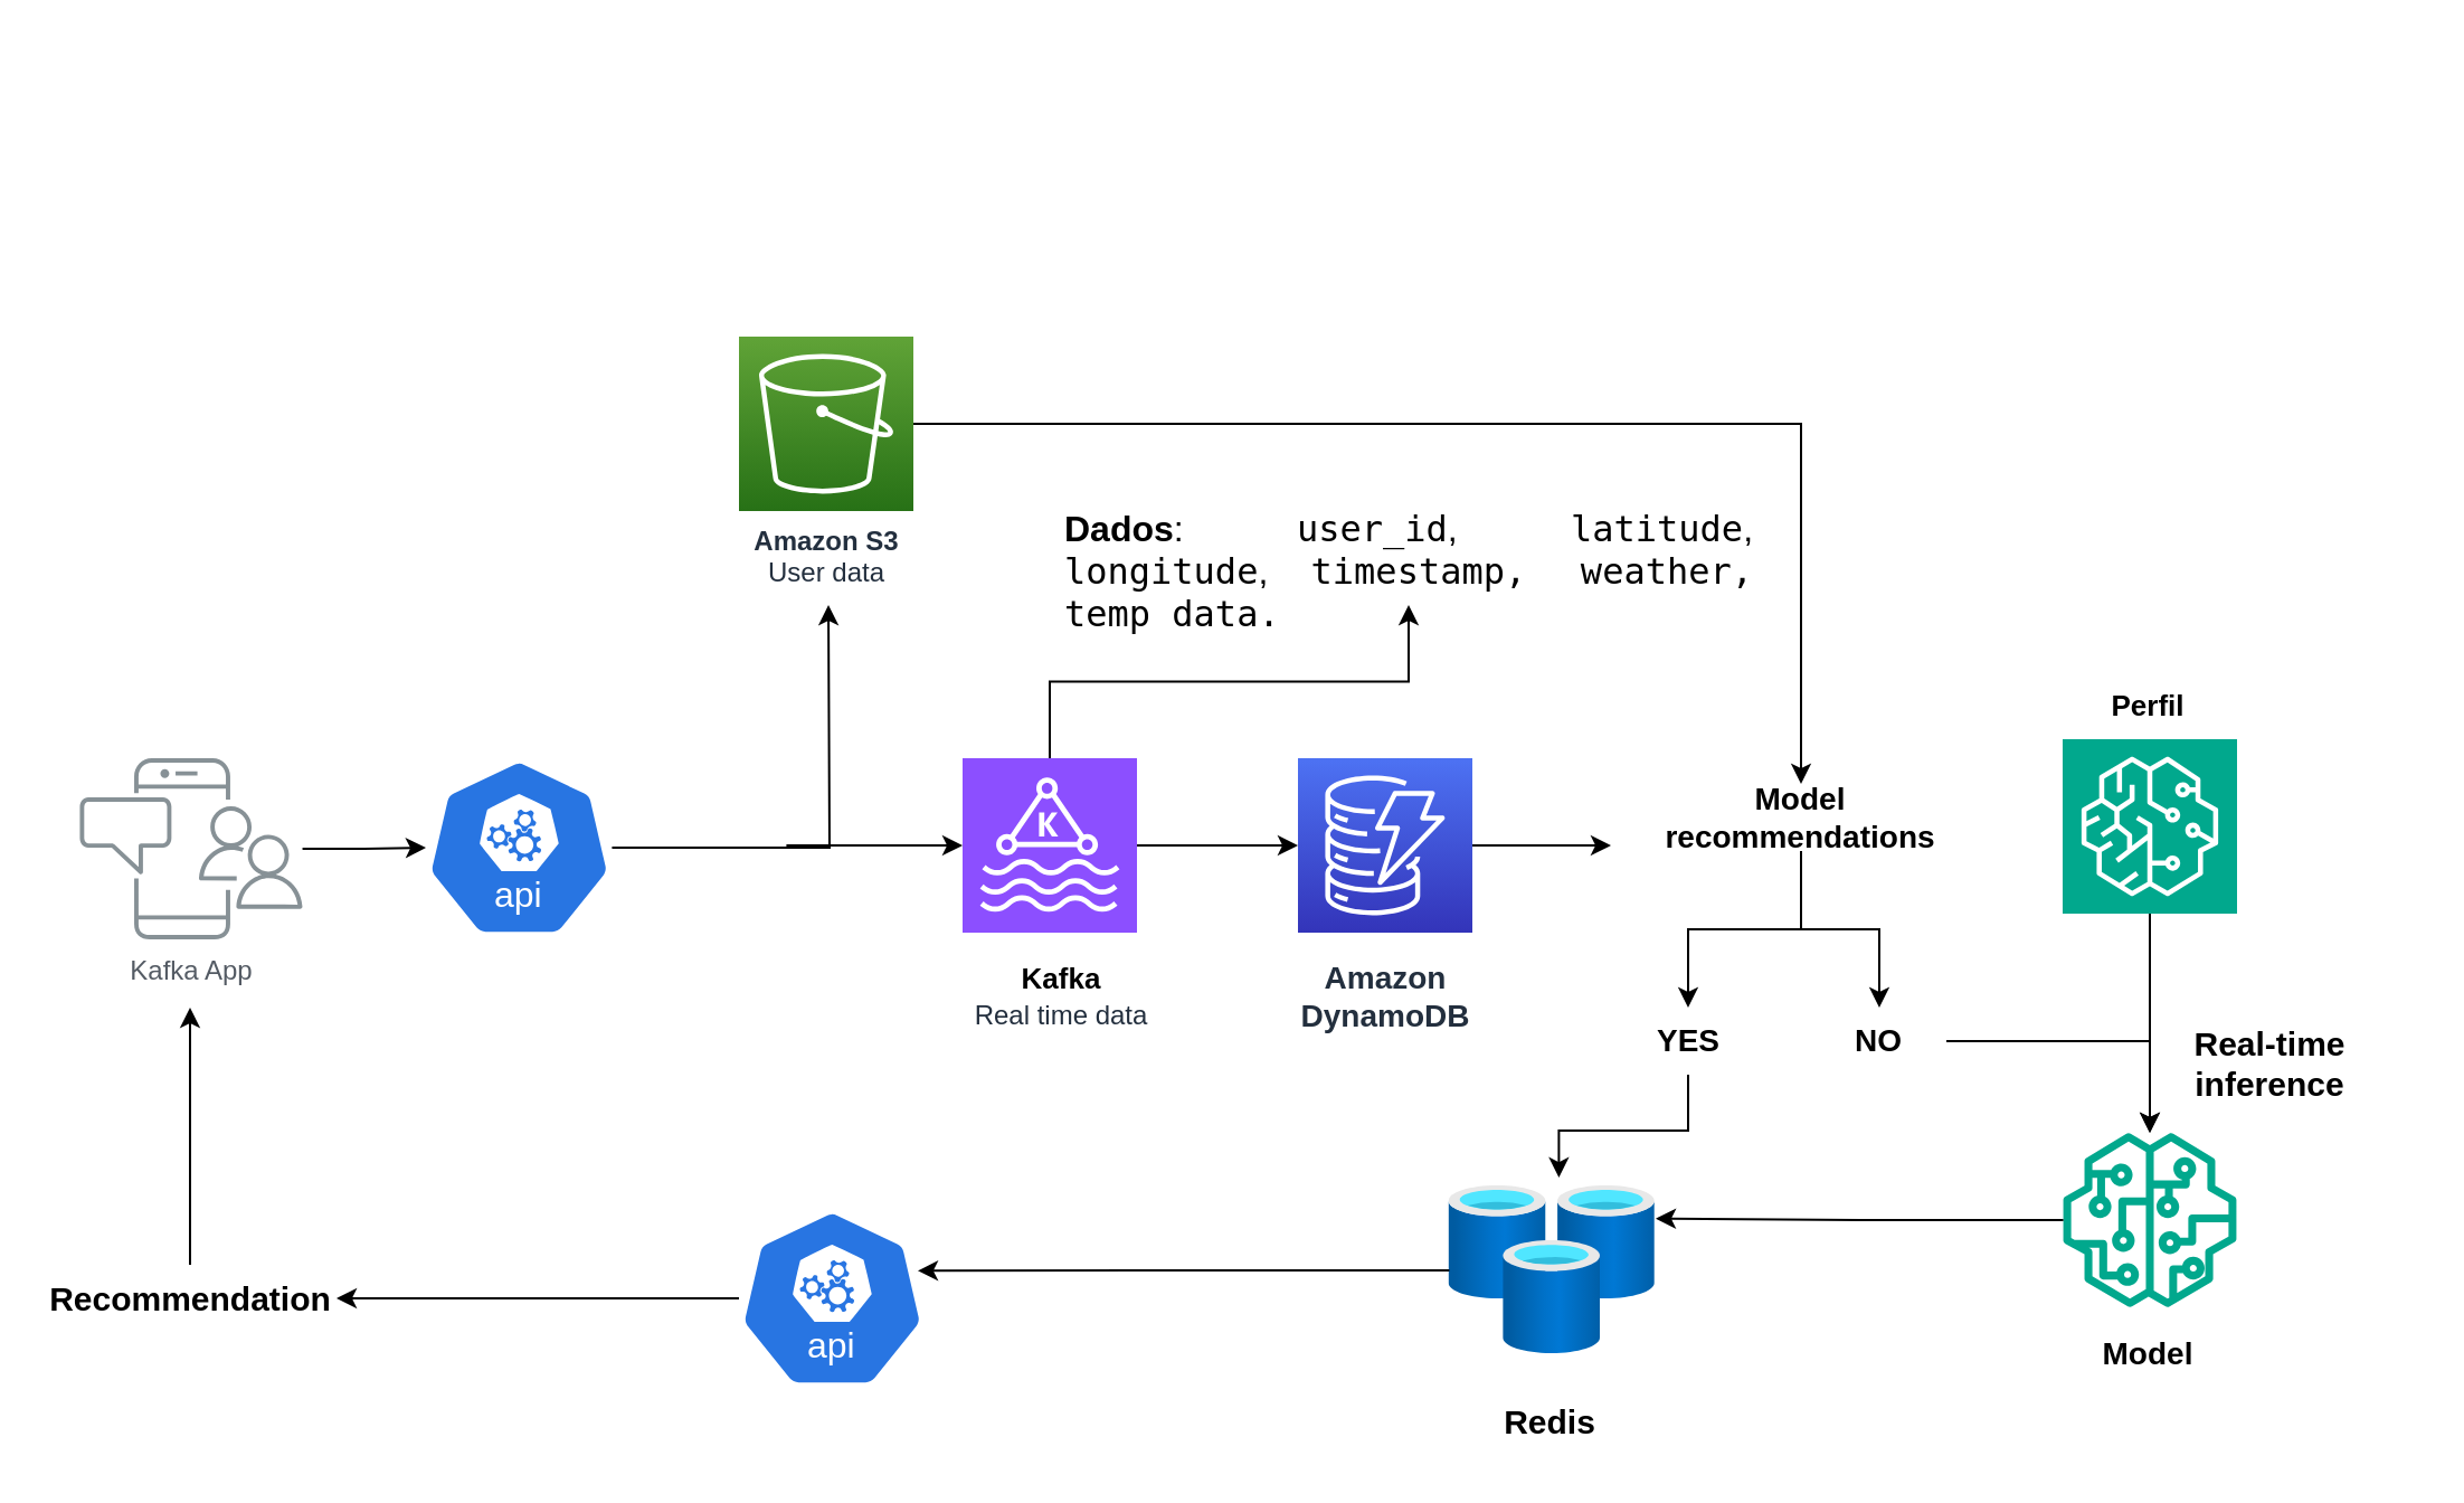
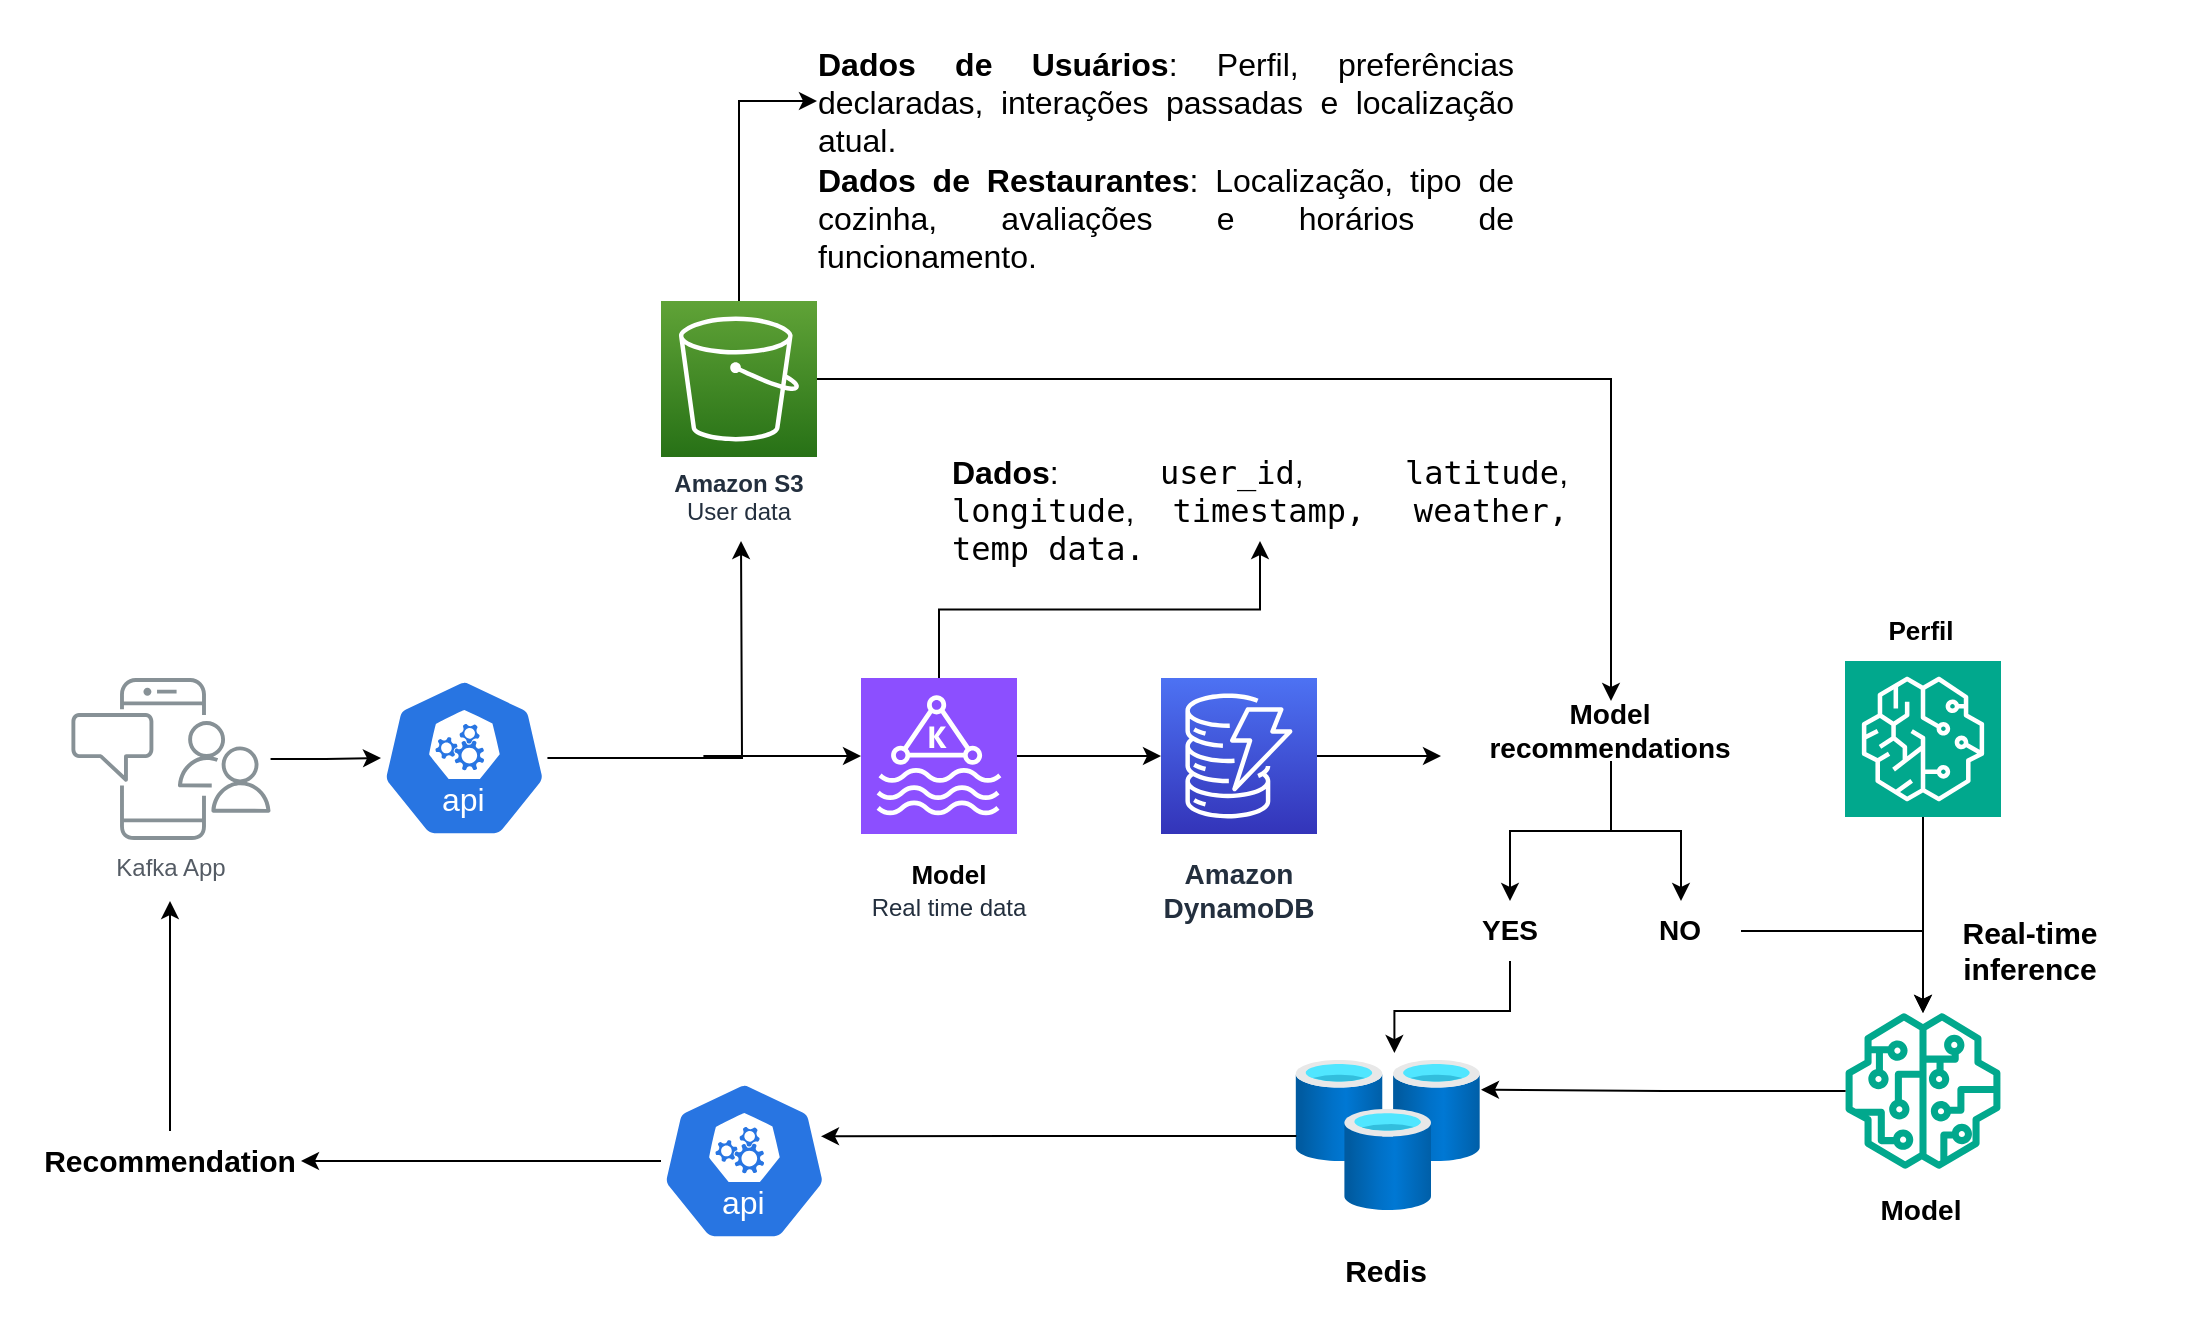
  <mxCell id="0" />
  <mxCell id="1" parent="0" />
  <mxCell id="2" value="" style="edgeStyle=orthogonalEdgeStyle;rounded=0;orthogonalLoop=1;jettySize=auto;html=1;" edge="1" parent="1" source="3" target="26"><mxGeometry relative="1" as="geometry" /></mxCell>
  <mxCell id="3" value="Kafka App" style="outlineConnect=0;gradientColor=none;fontColor=#545B64;strokeColor=none;fillColor=#879196;dashed=0;verticalLabelPosition=bottom;verticalAlign=top;align=center;html=1;fontSize=12;fontStyle=0;aspect=fixed;shape=mxgraph.aws4.illustration_notification;pointerEvents=1;labelBackgroundColor=#ffffff;" parent="1" vertex="1"><mxGeometry x="35" y="338.5" width="100" height="81" as="geometry" /></mxCell>
+ <mxCell id="4" style="edgeStyle=orthogonalEdgeStyle;rounded=0;orthogonalLoop=1;jettySize=auto;html=1;entryX=0;entryY=0.25;entryDx=0;entryDy=0;" edge="1" parent="1" source="6" target="9"><mxGeometry relative="1" as="geometry" /></mxCell>
  <mxCell id="5" style="edgeStyle=orthogonalEdgeStyle;rounded=0;orthogonalLoop=1;jettySize=auto;html=1;entryX=0.5;entryY=0;entryDx=0;entryDy=0;" edge="1" parent="1" source="6" target="30"><mxGeometry relative="1" as="geometry" /></mxCell>
  <mxCell id="6" value="&lt;b&gt;Amazon S3&lt;/b&gt;&lt;div&gt;User data&lt;/div&gt;" style="outlineConnect=0;fontColor=#232F3E;gradientColor=#60A337;gradientDirection=north;fillColor=#277116;strokeColor=#ffffff;dashed=0;verticalLabelPosition=bottom;verticalAlign=top;align=center;html=1;fontSize=12;fontStyle=0;aspect=fixed;shape=mxgraph.aws4.resourceIcon;resIcon=mxgraph.aws4.s3;labelBackgroundColor=#ffffff;" parent="1" vertex="1"><mxGeometry x="330" y="150" width="78" height="78" as="geometry" /></mxCell>
  <mxCell id="7" style="edgeStyle=orthogonalEdgeStyle;rounded=0;orthogonalLoop=1;jettySize=auto;html=1;" edge="1" parent="1" source="8"><mxGeometry relative="1" as="geometry"><mxPoint x="720" y="377.5" as="targetPoint" /></mxGeometry></mxCell>
  <mxCell id="8" value="&lt;b style=&quot;font-size: 14px;&quot;&gt;Amazon&lt;br&gt;DynamoDB&lt;/b&gt;" style="outlineConnect=0;fontColor=#232F3E;gradientColor=#4D72F3;gradientDirection=north;fillColor=#3334B9;strokeColor=#ffffff;dashed=0;verticalLabelPosition=bottom;verticalAlign=top;align=center;html=1;fontSize=12;fontStyle=0;aspect=fixed;shape=mxgraph.aws4.resourceIcon;resIcon=mxgraph.aws4.dynamodb;labelBackgroundColor=#ffffff;spacingTop=5;" parent="1" vertex="1"><mxGeometry x="580" y="338.5" width="78" height="78" as="geometry" /></mxCell>
+ <mxCell id="9" value="&lt;div style=&quot;text-align: justify;&quot;&gt;&lt;strong style=&quot;font-size: 16px; background-color: initial;&quot;&gt;Dados de Usuários&lt;/strong&gt;&lt;span style=&quot;font-size: 16px; background-color: initial;&quot;&gt;: Perfil, preferências declaradas, interações passadas e localização atual.&lt;/span&gt;&lt;/div&gt;&lt;div style=&quot;text-align: justify;&quot;&gt;&lt;font style=&quot;font-size: 16px;&quot;&gt;&lt;strong&gt;Dados de Restaurantes&lt;/strong&gt;: Localização, tipo de cozinha, avaliações e horários de funcionamento.&lt;/font&gt;&lt;/div&gt;" style="text;html=1;align=center;verticalAlign=middle;whiteSpace=wrap;rounded=0;" vertex="1" parent="1"><mxGeometry x="408" y="20" width="350" height="120" as="geometry" /></mxCell>
  <mxCell id="10" value="&lt;div style=&quot;text-align: justify;&quot;&gt;&lt;b style=&quot;font-size: 16px; background-color: initial;&quot;&gt;Dados&lt;/b&gt;&lt;span style=&quot;font-size: 16px; background-color: initial;&quot;&gt;:&amp;nbsp;&lt;/span&gt;&lt;code style=&quot;font-size: 16px; background-color: initial;&quot;&gt;user_id&lt;/code&gt;&lt;span style=&quot;font-size: 16px; background-color: initial;&quot;&gt;, &lt;/span&gt;&lt;code style=&quot;font-size: 16px; background-color: initial;&quot;&gt;latitude&lt;/code&gt;&lt;span style=&quot;font-size: 16px; background-color: initial;&quot;&gt;, &lt;/span&gt;&lt;code style=&quot;font-size: 16px; background-color: initial;&quot;&gt;longitude&lt;/code&gt;&lt;span style=&quot;font-size: 16px; background-color: initial;&quot;&gt;, &lt;/span&gt;&lt;code style=&quot;font-size: 16px; background-color: initial;&quot;&gt;timestamp, weather, temp data.&lt;/code&gt;&lt;/div&gt;" style="text;html=1;align=center;verticalAlign=middle;whiteSpace=wrap;rounded=0;" vertex="1" parent="1"><mxGeometry x="474.5" y="240" width="310" height="30" as="geometry" /></mxCell>
  <mxCell id="11" style="edgeStyle=orthogonalEdgeStyle;rounded=0;orthogonalLoop=1;jettySize=auto;html=1;" edge="1" parent="1" source="13" target="10"><mxGeometry relative="1" as="geometry" /></mxCell>
  <mxCell id="12" value="" style="edgeStyle=orthogonalEdgeStyle;rounded=0;orthogonalLoop=1;jettySize=auto;html=1;" edge="1" parent="1" source="13" target="8"><mxGeometry relative="1" as="geometry" /></mxCell>
  <mxCell id="13" value="" style="sketch=0;points=[[0,0,0],[0.25,0,0],[0.5,0,0],[0.75,0,0],[1,0,0],[0,1,0],[0.25,1,0],[0.5,1,0],[0.75,1,0],[1,1,0],[0,0.25,0],[0,0.5,0],[0,0.75,0],[1,0.25,0],[1,0.5,0],[1,0.75,0]];outlineConnect=0;fontColor=#232F3E;fillColor=#8C4FFF;strokeColor=#ffffff;dashed=0;verticalLabelPosition=bottom;verticalAlign=top;align=center;html=1;fontSize=12;fontStyle=0;aspect=fixed;shape=mxgraph.aws4.resourceIcon;resIcon=mxgraph.aws4.managed_streaming_for_kafka;" vertex="1" parent="1"><mxGeometry x="430" y="338.5" width="78" height="78" as="geometry" /></mxCell>
- <mxCell id="14" value="&lt;font size=&quot;1&quot; style=&quot;&quot;&gt;&lt;b style=&quot;font-size: 13px;&quot;&gt;Kafka&lt;/b&gt;&lt;/font&gt;&lt;div&gt;&lt;span style=&quot;color: rgb(35, 47, 62); text-wrap-mode: nowrap; background-color: rgb(255, 255, 255);&quot;&gt;Real time data&lt;/span&gt;&lt;font size=&quot;1&quot; style=&quot;&quot;&gt;&lt;b style=&quot;font-size: 13px;&quot;&gt;&lt;/b&gt;&lt;/font&gt;&lt;/div&gt;" style="text;html=1;align=center;verticalAlign=middle;whiteSpace=wrap;rounded=0;" vertex="1" parent="1"><mxGeometry x="430" y="430" width="89" height="30" as="geometry" /></mxCell>
+ <mxCell id="14" value="&lt;font size=&quot;1&quot; style=&quot;&quot;&gt;&lt;b style=&quot;font-size: 13px;&quot;&gt;Model&lt;/b&gt;&lt;/font&gt;&lt;div&gt;&lt;span style=&quot;color: rgb(35, 47, 62); text-wrap-mode: nowrap; background-color: rgb(255, 255, 255);&quot;&gt;Real time data&lt;/span&gt;&lt;font size=&quot;1&quot; style=&quot;&quot;&gt;&lt;b style=&quot;font-size: 13px;&quot;&gt;&lt;/b&gt;&lt;/font&gt;&lt;/div&gt;" style="text;html=1;align=center;verticalAlign=middle;whiteSpace=wrap;rounded=0;" vertex="1" parent="1"><mxGeometry x="430" y="430" width="89" height="30" as="geometry" /></mxCell>
  <mxCell id="15" style="edgeStyle=orthogonalEdgeStyle;rounded=0;orthogonalLoop=1;jettySize=auto;html=1;" edge="1" parent="1" source="16" target="20"><mxGeometry relative="1" as="geometry" /></mxCell>
  <mxCell id="16" value="" style="sketch=0;points=[[0,0,0],[0.25,0,0],[0.5,0,0],[0.75,0,0],[1,0,0],[0,1,0],[0.25,1,0],[0.5,1,0],[0.75,1,0],[1,1,0],[0,0.25,0],[0,0.5,0],[0,0.75,0],[1,0.25,0],[1,0.5,0],[1,0.75,0]];outlineConnect=0;fontColor=#232F3E;fillColor=#01A88D;strokeColor=#ffffff;dashed=0;verticalLabelPosition=bottom;verticalAlign=top;align=center;html=1;fontSize=12;fontStyle=0;aspect=fixed;shape=mxgraph.aws4.resourceIcon;resIcon=mxgraph.aws4.sagemaker;" vertex="1" parent="1"><mxGeometry x="922" y="330" width="78" height="78" as="geometry" /></mxCell>
  <mxCell id="17" value="" style="edgeStyle=orthogonalEdgeStyle;rounded=0;orthogonalLoop=1;jettySize=auto;html=1;" edge="1" parent="1" source="18" target="24"><mxGeometry relative="1" as="geometry" /></mxCell>
  <mxCell id="18" value="" style="aspect=fixed;sketch=0;html=1;dashed=0;whitespace=wrap;verticalLabelPosition=bottom;verticalAlign=top;fillColor=#2875E2;strokeColor=#ffffff;points=[[0.005,0.63,0],[0.1,0.2,0],[0.9,0.2,0],[0.5,0,0],[0.995,0.63,0],[0.72,0.99,0],[0.5,1,0],[0.28,0.99,0]];shape=mxgraph.kubernetes.icon2;kubernetesLabel=1;prIcon=api" vertex="1" parent="1"><mxGeometry x="330" y="540" width="83.33" height="80" as="geometry" /></mxCell>
  <mxCell id="19" value="&lt;b&gt;&lt;font style=&quot;font-size: 14px;&quot;&gt;Model&lt;/font&gt;&lt;/b&gt;" style="text;html=1;align=center;verticalAlign=middle;whiteSpace=wrap;rounded=0;" vertex="1" parent="1"><mxGeometry x="921" y="590" width="79" height="30" as="geometry" /></mxCell>
  <mxCell id="20" value="" style="sketch=0;outlineConnect=0;fontColor=#232F3E;gradientColor=none;fillColor=#01A88D;strokeColor=none;dashed=0;verticalLabelPosition=bottom;verticalAlign=top;align=center;html=1;fontSize=12;fontStyle=0;aspect=fixed;pointerEvents=1;shape=mxgraph.aws4.sagemaker_model;" vertex="1" parent="1"><mxGeometry x="922" y="506" width="78" height="78" as="geometry" /></mxCell>
  <mxCell id="21" value="&lt;b&gt;&lt;font style=&quot;font-size: 13px;&quot;&gt;Perfil&lt;/font&gt;&lt;/b&gt;" style="text;html=1;align=center;verticalAlign=middle;whiteSpace=wrap;rounded=0;" vertex="1" parent="1"><mxGeometry x="921" y="300" width="79" height="30" as="geometry" /></mxCell>
  <mxCell id="22" value="&lt;font style=&quot;font-size: 15px;&quot;&gt;&lt;b&gt;Real-time inference&lt;/b&gt;&lt;/font&gt;" style="text;html=1;align=center;verticalAlign=middle;whiteSpace=wrap;rounded=0;" vertex="1" parent="1"><mxGeometry x="950" y="460" width="130" height="30" as="geometry" /></mxCell>
  <mxCell id="23" style="edgeStyle=orthogonalEdgeStyle;rounded=0;orthogonalLoop=1;jettySize=auto;html=1;" edge="1" parent="1" source="24"><mxGeometry relative="1" as="geometry"><mxPoint x="84.5" y="450" as="targetPoint" /></mxGeometry></mxCell>
  <mxCell id="24" value="&lt;span style=&quot;font-size: 15px;&quot;&gt;&lt;b&gt;Recommendation&lt;/b&gt;&lt;/span&gt;" style="text;html=1;align=center;verticalAlign=middle;whiteSpace=wrap;rounded=0;" vertex="1" parent="1"><mxGeometry x="20" y="565" width="130" height="30" as="geometry" /></mxCell>
  <mxCell id="25" style="edgeStyle=orthogonalEdgeStyle;rounded=0;orthogonalLoop=1;jettySize=auto;html=1;" edge="1" parent="1" source="26"><mxGeometry relative="1" as="geometry"><mxPoint x="370" y="270" as="targetPoint" /></mxGeometry></mxCell>
  <mxCell id="26" value="" style="aspect=fixed;sketch=0;html=1;dashed=0;whitespace=wrap;verticalLabelPosition=bottom;verticalAlign=top;fillColor=#2875E2;strokeColor=#ffffff;points=[[0.005,0.63,0],[0.1,0.2,0],[0.9,0.2,0],[0.5,0,0],[0.995,0.63,0],[0.72,0.99,0],[0.5,1,0],[0.28,0.99,0]];shape=mxgraph.kubernetes.icon2;kubernetesLabel=1;prIcon=api" vertex="1" parent="1"><mxGeometry x="190" y="338.5" width="83.33" height="80" as="geometry" /></mxCell>
  <mxCell id="27" value="" style="image;aspect=fixed;html=1;points=[];align=center;fontSize=12;image=img/lib/azure2/databases/Cache_Redis.svg;" vertex="1" parent="1"><mxGeometry x="647.69" y="530" width="92.31" height="75" as="geometry" /></mxCell>
  <mxCell id="28" style="edgeStyle=orthogonalEdgeStyle;rounded=0;orthogonalLoop=1;jettySize=auto;html=1;entryX=0.5;entryY=0;entryDx=0;entryDy=0;" edge="1" parent="1" source="30" target="32"><mxGeometry relative="1" as="geometry" /></mxCell>
  <mxCell id="29" style="edgeStyle=orthogonalEdgeStyle;rounded=0;orthogonalLoop=1;jettySize=auto;html=1;entryX=0.5;entryY=0;entryDx=0;entryDy=0;" edge="1" parent="1" source="30" target="34"><mxGeometry relative="1" as="geometry" /></mxCell>
  <mxCell id="30" value="&lt;font style=&quot;font-size: 14px;&quot;&gt;&lt;b&gt;Model recommendations&lt;/b&gt;&lt;/font&gt;" style="text;html=1;align=center;verticalAlign=middle;whiteSpace=wrap;rounded=0;" vertex="1" parent="1"><mxGeometry x="730" y="350" width="150" height="30" as="geometry" /></mxCell>
  <mxCell id="31" style="edgeStyle=orthogonalEdgeStyle;rounded=0;orthogonalLoop=1;jettySize=auto;html=1;entryX=0;entryY=0.5;entryDx=0;entryDy=0;entryPerimeter=0;" edge="1" parent="1" source="26" target="13"><mxGeometry relative="1" as="geometry" /></mxCell>
  <mxCell id="32" value="&lt;font style=&quot;font-size: 14px;&quot;&gt;&lt;b&gt;YES&lt;/b&gt;&lt;/font&gt;" style="text;html=1;align=center;verticalAlign=middle;whiteSpace=wrap;rounded=0;" vertex="1" parent="1"><mxGeometry x="724.5" y="450" width="60" height="30" as="geometry" /></mxCell>
  <mxCell id="33" style="edgeStyle=orthogonalEdgeStyle;rounded=0;orthogonalLoop=1;jettySize=auto;html=1;" edge="1" parent="1" source="34" target="20"><mxGeometry relative="1" as="geometry" /></mxCell>
  <mxCell id="34" value="&lt;font style=&quot;font-size: 14px;&quot;&gt;&lt;b&gt;NO&lt;/b&gt;&lt;/font&gt;" style="text;html=1;align=center;verticalAlign=middle;whiteSpace=wrap;rounded=0;" vertex="1" parent="1"><mxGeometry x="810" y="450" width="60" height="30" as="geometry" /></mxCell>
  <mxCell id="35" style="edgeStyle=orthogonalEdgeStyle;rounded=0;orthogonalLoop=1;jettySize=auto;html=1;entryX=0.531;entryY=-0.053;entryDx=0;entryDy=0;entryPerimeter=0;" edge="1" parent="1" source="32" target="27"><mxGeometry relative="1" as="geometry" /></mxCell>
  <mxCell id="36" style="edgeStyle=orthogonalEdgeStyle;rounded=0;orthogonalLoop=1;jettySize=auto;html=1;entryX=1;entryY=0.191;entryDx=0;entryDy=0;entryPerimeter=0;" edge="1" parent="1" source="20" target="27"><mxGeometry relative="1" as="geometry" /></mxCell>
  <mxCell id="37" style="edgeStyle=orthogonalEdgeStyle;rounded=0;orthogonalLoop=1;jettySize=auto;html=1;entryX=0.96;entryY=0.346;entryDx=0;entryDy=0;entryPerimeter=0;" edge="1" parent="1" source="27" target="18"><mxGeometry relative="1" as="geometry" /></mxCell>
  <mxCell id="38" value="&lt;font style=&quot;font-size: 15px;&quot;&gt;&lt;b&gt;Redis&lt;/b&gt;&lt;/font&gt;" style="text;html=1;align=center;verticalAlign=middle;whiteSpace=wrap;rounded=0;" vertex="1" parent="1"><mxGeometry x="628" y="620" width="130" height="30" as="geometry" /></mxCell>
